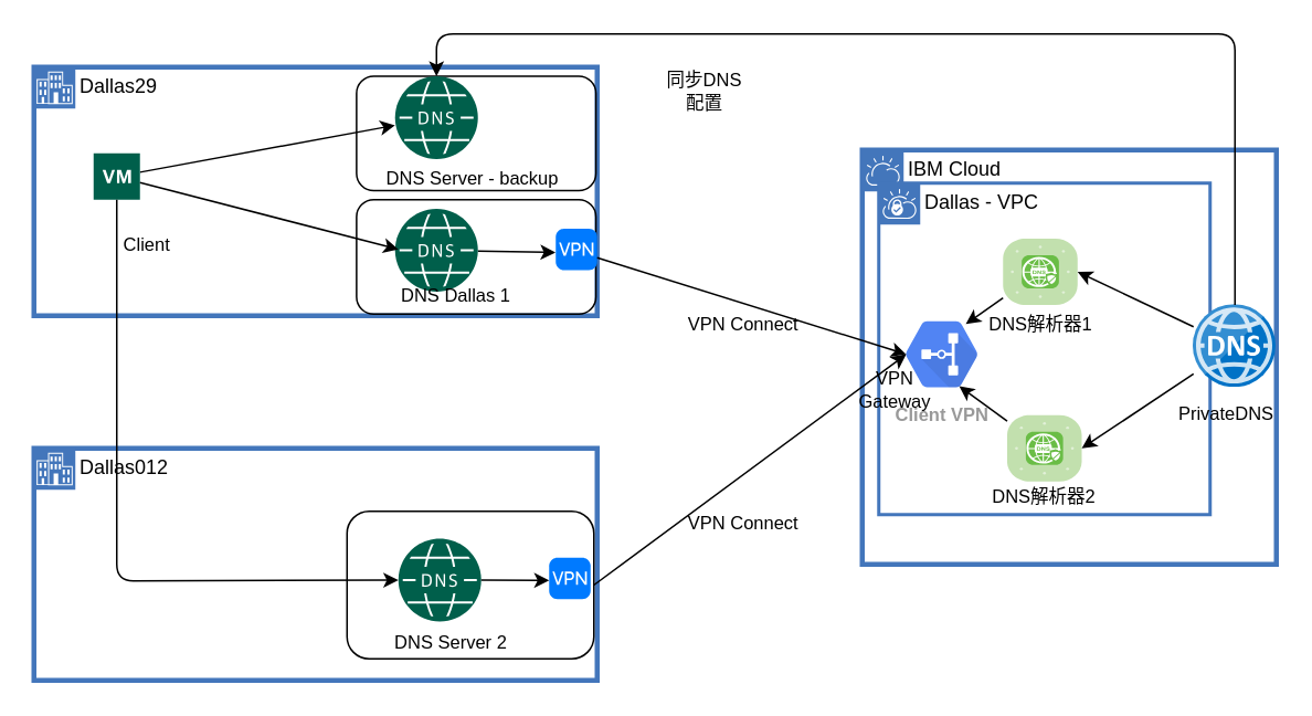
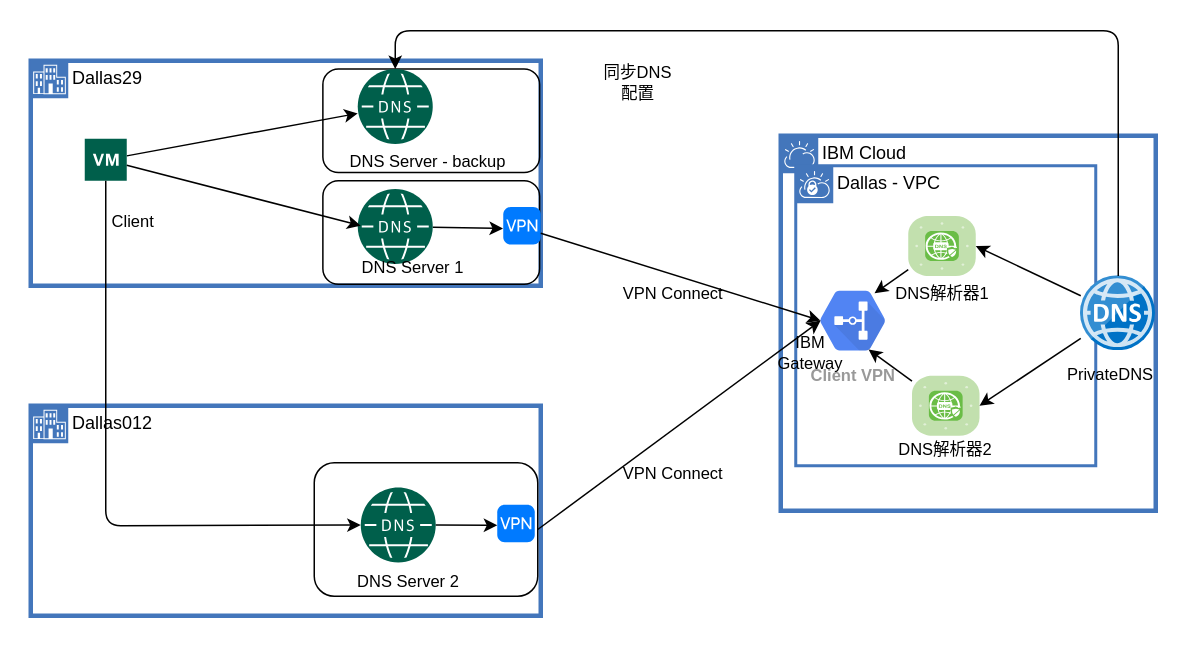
  <mxCell id="0" />
  <mxCell id="1" parent="0" />
  <mxCell id="2" value="Dallas012" style="shape=mxgraph.ibm.box;prType=enterprise;fontStyle=0;verticalAlign=top;align=left;spacingLeft=32;spacingTop=4;fillColor=none;rounded=0;whiteSpace=wrap;html=1;strokeColor=#4376BB;strokeWidth=3;dashed=0;container=1;spacing=-4;collapsible=0;expand=0;recursiveResize=0;" vertex="1" parent="1"><mxGeometry x="20" y="270" width="340" height="140" as="geometry" /></mxCell>
  <mxCell id="3" value="" style="rounded=1;whiteSpace=wrap;html=1;fillColor=none;" vertex="1" parent="2"><mxGeometry x="189" y="38" width="149" height="89" as="geometry" /></mxCell>
  <mxCell id="4" value="" style="html=1;strokeWidth=1;shadow=0;dashed=0;shape=mxgraph.ios7.misc.vpn;fillColor=#007AFF;strokeColor=none;buttonText=;strokeColor2=#222222;fontColor=#222222;fontSize=8;verticalLabelPosition=bottom;verticalAlign=top;align=center;sketch=0;" vertex="1" parent="2"><mxGeometry x="311" y="66" width="25" height="25" as="geometry" /></mxCell>
  <mxCell id="5" value="&lt;font style=&quot;font-size: 11px&quot;&gt;DNS Server 2&lt;/font&gt;" style="text;html=1;strokeColor=none;fillColor=none;align=center;verticalAlign=middle;whiteSpace=wrap;rounded=0;" vertex="1" parent="2"><mxGeometry x="137" y="102" width="230" height="30" as="geometry" /></mxCell>
  <mxCell id="6" value="" style="sketch=0;pointerEvents=1;shadow=0;dashed=0;html=1;strokeColor=none;fillColor=#005F4B;labelPosition=center;verticalLabelPosition=bottom;verticalAlign=top;align=center;outlineConnect=0;shape=mxgraph.veeam2.dns;" vertex="1" parent="2"><mxGeometry x="220" y="54.5" width="50" height="50" as="geometry" /></mxCell>
  <mxCell id="7" style="edgeStyle=none;html=1;entryX=0;entryY=0.547;entryDx=0;entryDy=0;entryPerimeter=0;" edge="1" parent="2" source="6" target="4"><mxGeometry relative="1" as="geometry" /></mxCell>
  <mxCell id="8" value="Dallas29" style="shape=mxgraph.ibm.box;prType=enterprise;fontStyle=0;verticalAlign=top;align=left;spacingLeft=32;spacingTop=4;fillColor=none;rounded=0;whiteSpace=wrap;html=1;strokeColor=#4376BB;strokeWidth=3;dashed=0;container=1;spacing=-4;collapsible=0;expand=0;recursiveResize=0;" vertex="1" parent="1"><mxGeometry x="20" y="40" width="340" height="150" as="geometry" /></mxCell>
  <mxCell id="9" value="" style="rounded=1;whiteSpace=wrap;html=1;fillColor=none;" vertex="1" parent="8"><mxGeometry x="194.75" y="5.5" width="144.5" height="69" as="geometry" /></mxCell>
  <mxCell id="10" value="" style="rounded=1;whiteSpace=wrap;html=1;fillColor=none;" vertex="1" parent="8"><mxGeometry x="194.75" y="80" width="144.5" height="69" as="geometry" /></mxCell>
  <mxCell id="11" style="edgeStyle=none;html=1;" edge="1" parent="8" source="12" target="15"><mxGeometry relative="1" as="geometry" /></mxCell>
  <mxCell id="12" value="" style="sketch=0;pointerEvents=1;shadow=0;dashed=0;html=1;strokeColor=none;fillColor=#005F4B;labelPosition=center;verticalLabelPosition=bottom;verticalAlign=top;align=center;outlineConnect=0;shape=mxgraph.veeam2.virtual_machine;" vertex="1" parent="8"><mxGeometry x="36" y="52" width="28.0" height="28.0" as="geometry" /></mxCell>
  <mxCell id="13" style="edgeStyle=none;html=1;entryX=-0.007;entryY=0.573;entryDx=0;entryDy=0;entryPerimeter=0;fontSize=11;" edge="1" parent="8" source="14" target="16"><mxGeometry relative="1" as="geometry" /></mxCell>
  <mxCell id="14" value="" style="sketch=0;pointerEvents=1;shadow=0;dashed=0;html=1;strokeColor=none;fillColor=#005F4B;labelPosition=center;verticalLabelPosition=bottom;verticalAlign=top;align=center;outlineConnect=0;shape=mxgraph.veeam2.dns;" vertex="1" parent="8"><mxGeometry x="218" y="85.5" width="50" height="50" as="geometry" /></mxCell>
  <mxCell id="15" value="" style="sketch=0;pointerEvents=1;shadow=0;dashed=0;html=1;strokeColor=none;fillColor=#005F4B;labelPosition=center;verticalLabelPosition=bottom;verticalAlign=top;align=center;outlineConnect=0;shape=mxgraph.veeam2.dns;" vertex="1" parent="8"><mxGeometry x="218" y="5.5" width="50" height="50" as="geometry" /></mxCell>
  <mxCell id="16" value="" style="html=1;strokeWidth=1;shadow=0;dashed=0;shape=mxgraph.ios7.misc.vpn;fillColor=#007AFF;strokeColor=none;buttonText=;strokeColor2=#222222;fontColor=#222222;fontSize=8;verticalLabelPosition=bottom;verticalAlign=top;align=center;sketch=0;" vertex="1" parent="8"><mxGeometry x="315" y="97.5" width="25" height="25" as="geometry" /></mxCell>
  <mxCell id="17" style="edgeStyle=none;html=1;strokeColor=default;" edge="1" parent="8" source="12"><mxGeometry relative="1" as="geometry"><mxPoint x="220" y="110" as="targetPoint" /></mxGeometry></mxCell>
- <mxCell id="18" value="&lt;font style=&quot;font-size: 11px&quot;&gt;DNS Dallas 1&lt;/font&gt;" style="text;html=1;strokeColor=none;fillColor=none;align=center;verticalAlign=middle;whiteSpace=wrap;rounded=0;" vertex="1" parent="8"><mxGeometry x="140" y="122.5" width="230" height="30" as="geometry" /></mxCell>
+ <mxCell id="18" value="&lt;font style=&quot;font-size: 11px&quot;&gt;DNS Server 1&lt;/font&gt;" style="text;html=1;strokeColor=none;fillColor=none;align=center;verticalAlign=middle;whiteSpace=wrap;rounded=0;" vertex="1" parent="8"><mxGeometry x="140" y="122.5" width="230" height="30" as="geometry" /></mxCell>
  <mxCell id="19" value="&lt;font style=&quot;font-size: 11px&quot;&gt;DNS Server - backup&lt;/font&gt;" style="text;html=1;strokeColor=none;fillColor=none;align=center;verticalAlign=middle;whiteSpace=wrap;rounded=0;" vertex="1" parent="8"><mxGeometry x="150" y="52" width="230" height="30" as="geometry" /></mxCell>
  <mxCell id="20" value="Client&amp;nbsp;" style="text;html=1;strokeColor=none;fillColor=none;align=center;verticalAlign=middle;whiteSpace=wrap;rounded=0;fontSize=11;" vertex="1" parent="8"><mxGeometry x="40" y="92" width="60" height="30" as="geometry" /></mxCell>
  <mxCell id="21" value="IBM Cloud" style="shape=mxgraph.ibm.box;prType=cloud;fontStyle=0;verticalAlign=top;align=left;spacingLeft=32;spacingTop=4;fillColor=none;rounded=0;whiteSpace=wrap;html=1;strokeColor=#4376BB;strokeWidth=3;dashed=0;container=1;spacing=-4;collapsible=0;expand=0;recursiveResize=0;" vertex="1" parent="1"><mxGeometry x="520" y="90" width="250" height="250" as="geometry" /></mxCell>
  <mxCell id="22" value="Dallas - VPC" style="shape=mxgraph.ibm.box;prType=vpc;fontStyle=0;verticalAlign=top;align=left;spacingLeft=32;spacingTop=4;fillColor=none;rounded=0;whiteSpace=wrap;html=1;strokeColor=#4376BB;strokeWidth=2;dashed=0;container=1;spacing=-4;collapsible=0;expand=0;recursiveResize=0;" vertex="1" parent="21"><mxGeometry x="10" y="20" width="200" height="200" as="geometry" /></mxCell>
  <mxCell id="23" value="Client VPN" style="sketch=0;html=1;fillColor=#5184F3;strokeColor=none;verticalAlign=top;labelPosition=center;verticalLabelPosition=bottom;align=center;spacingTop=-6;fontSize=11;fontStyle=1;fontColor=#999999;shape=mxgraph.gcp2.hexIcon;prIcon=cloud_vpn" vertex="1" parent="22"><mxGeometry x="5" y="74" width="66" height="58.5" as="geometry" /></mxCell>
  <mxCell id="24" style="edgeStyle=none;html=1;entryX=0;entryY=0.5;entryDx=0;entryDy=0;fontSize=11;" edge="1" parent="22" source="25" target="28"><mxGeometry relative="1" as="geometry" /></mxCell>
  <mxCell id="25" value="" style="verticalLabelPosition=bottom;sketch=0;html=1;fillColor=#6ABD46;strokeColor=#ffffff;verticalAlign=top;align=center;points=[[0.085,0.085,0],[0.915,0.085,0],[0.915,0.915,0],[0.085,0.915,0],[0.25,0,0],[0.5,0,0],[0.75,0,0],[1,0.25,0],[1,0.5,0],[1,0.75,0],[0.75,1,0],[0.5,1,0],[0.25,1,0],[0,0.75,0],[0,0.5,0],[0,0.25,0]];pointerEvents=1;shape=mxgraph.cisco_safe.compositeIcon;bgIcon=mxgraph.cisco_safe.architecture.generic_appliance;resIcon=mxgraph.cisco_safe.architecture.secure_dns;fontSize=11;" vertex="1" parent="22"><mxGeometry x="75" y="33.5" width="45" height="40" as="geometry" /></mxCell>
  <mxCell id="26" style="edgeStyle=none;html=1;entryX=0.66;entryY=0.83;entryDx=0;entryDy=0;entryPerimeter=0;fontSize=11;" edge="1" parent="22" source="27" target="23"><mxGeometry relative="1" as="geometry" /></mxCell>
  <mxCell id="27" value="" style="verticalLabelPosition=bottom;sketch=0;html=1;fillColor=#6ABD46;strokeColor=#ffffff;verticalAlign=top;align=center;points=[[0.085,0.085,0],[0.915,0.085,0],[0.915,0.915,0],[0.085,0.915,0],[0.25,0,0],[0.5,0,0],[0.75,0,0],[1,0.25,0],[1,0.5,0],[1,0.75,0],[0.75,1,0],[0.5,1,0],[0.25,1,0],[0,0.75,0],[0,0.5,0],[0,0.25,0]];pointerEvents=1;shape=mxgraph.cisco_safe.compositeIcon;bgIcon=mxgraph.cisco_safe.architecture.generic_appliance;resIcon=mxgraph.cisco_safe.architecture.secure_dns;fontSize=11;" vertex="1" parent="22"><mxGeometry x="77.5" y="140" width="45" height="40" as="geometry" /></mxCell>
  <mxCell id="28" value="DNS解析器1" style="text;html=1;strokeColor=none;fillColor=none;align=center;verticalAlign=middle;whiteSpace=wrap;rounded=0;fontSize=11;" vertex="1" parent="22"><mxGeometry x="52.5" y="70" width="90" height="30" as="geometry" /></mxCell>
  <mxCell id="29" value="DNS解析器2" style="text;html=1;strokeColor=none;fillColor=none;align=center;verticalAlign=middle;whiteSpace=wrap;rounded=0;fontSize=11;" vertex="1" parent="22"><mxGeometry x="55" y="174" width="90" height="30" as="geometry" /></mxCell>
- <mxCell id="30" value="VPN Gateway" style="text;html=1;strokeColor=none;fillColor=none;align=center;verticalAlign=middle;whiteSpace=wrap;rounded=0;fontSize=11;" vertex="1" parent="22"><mxGeometry x="-20" y="110" width="60" height="30" as="geometry" /></mxCell>
+ <mxCell id="30" value="IBM Gateway" style="text;html=1;strokeColor=none;fillColor=none;align=center;verticalAlign=middle;whiteSpace=wrap;rounded=0;fontSize=11;" vertex="1" parent="22"><mxGeometry x="-20" y="110" width="60" height="30" as="geometry" /></mxCell>
  <mxCell id="31" style="edgeStyle=none;html=1;entryX=1;entryY=0.5;entryDx=0;entryDy=0;entryPerimeter=0;fontSize=11;" edge="1" parent="21" source="33" target="25"><mxGeometry relative="1" as="geometry" /></mxCell>
  <mxCell id="32" style="edgeStyle=none;html=1;entryX=1;entryY=0.5;entryDx=0;entryDy=0;entryPerimeter=0;fontSize=11;" edge="1" parent="21" source="33" target="27"><mxGeometry relative="1" as="geometry" /></mxCell>
  <mxCell id="33" value="" style="sketch=0;aspect=fixed;html=1;points=[];align=center;image;fontSize=12;image=img/lib/mscae/DNS.svg;" vertex="1" parent="21"><mxGeometry x="200" y="93.5" width="50" height="50" as="geometry" /></mxCell>
  <mxCell id="34" value="PrivateDNS" style="text;html=1;strokeColor=none;fillColor=none;align=center;verticalAlign=middle;whiteSpace=wrap;rounded=0;fontSize=11;" vertex="1" parent="21"><mxGeometry x="190" y="143.5" width="60" height="30" as="geometry" /></mxCell>
  <mxCell id="35" style="edgeStyle=none;html=1;entryX=0.175;entryY=0.5;entryDx=0;entryDy=0;entryPerimeter=0;exitX=1;exitY=0.5;exitDx=0;exitDy=0;" edge="1" parent="1" target="23"><mxGeometry relative="1" as="geometry"><mxPoint x="360" y="155" as="sourcePoint" /></mxGeometry></mxCell>
  <mxCell id="36" style="edgeStyle=none;html=1;entryX=0.175;entryY=0.5;entryDx=0;entryDy=0;entryPerimeter=0;exitX=1;exitY=0.5;exitDx=0;exitDy=0;" edge="1" parent="1" source="3" target="23"><mxGeometry relative="1" as="geometry"><mxPoint x="360" y="406" as="sourcePoint" /></mxGeometry></mxCell>
  <mxCell id="37" style="edgeStyle=none;html=1;" edge="1" parent="1" source="12" target="6"><mxGeometry relative="1" as="geometry"><Array as="points"><mxPoint x="70" y="350" /></Array></mxGeometry></mxCell>
  <mxCell id="38" style="edgeStyle=none;html=1;" edge="1" parent="1" source="33" target="15"><mxGeometry relative="1" as="geometry"><mxPoint x="390" y="190" as="targetPoint" /><Array as="points"><mxPoint x="745" y="20" /><mxPoint x="675" y="20" /><mxPoint x="263" y="20" /></Array></mxGeometry></mxCell>
  <mxCell id="39" value="同步DNS 配置" style="text;html=1;strokeColor=none;fillColor=none;align=center;verticalAlign=middle;whiteSpace=wrap;rounded=0;fontSize=11;" vertex="1" parent="1"><mxGeometry x="395" y="40" width="60" height="30" as="geometry" /></mxCell>
  <mxCell id="40" value="VPN Connect&amp;nbsp;" style="text;html=1;strokeColor=none;fillColor=none;align=center;verticalAlign=middle;whiteSpace=wrap;rounded=0;fontSize=11;" vertex="1" parent="1"><mxGeometry x="400" y="180" width="100" height="30" as="geometry" /></mxCell>
  <mxCell id="41" value="VPN Connect&amp;nbsp;" style="text;html=1;strokeColor=none;fillColor=none;align=center;verticalAlign=middle;whiteSpace=wrap;rounded=0;fontSize=11;" vertex="1" parent="1"><mxGeometry x="400" y="300" width="100" height="30" as="geometry" /></mxCell>
